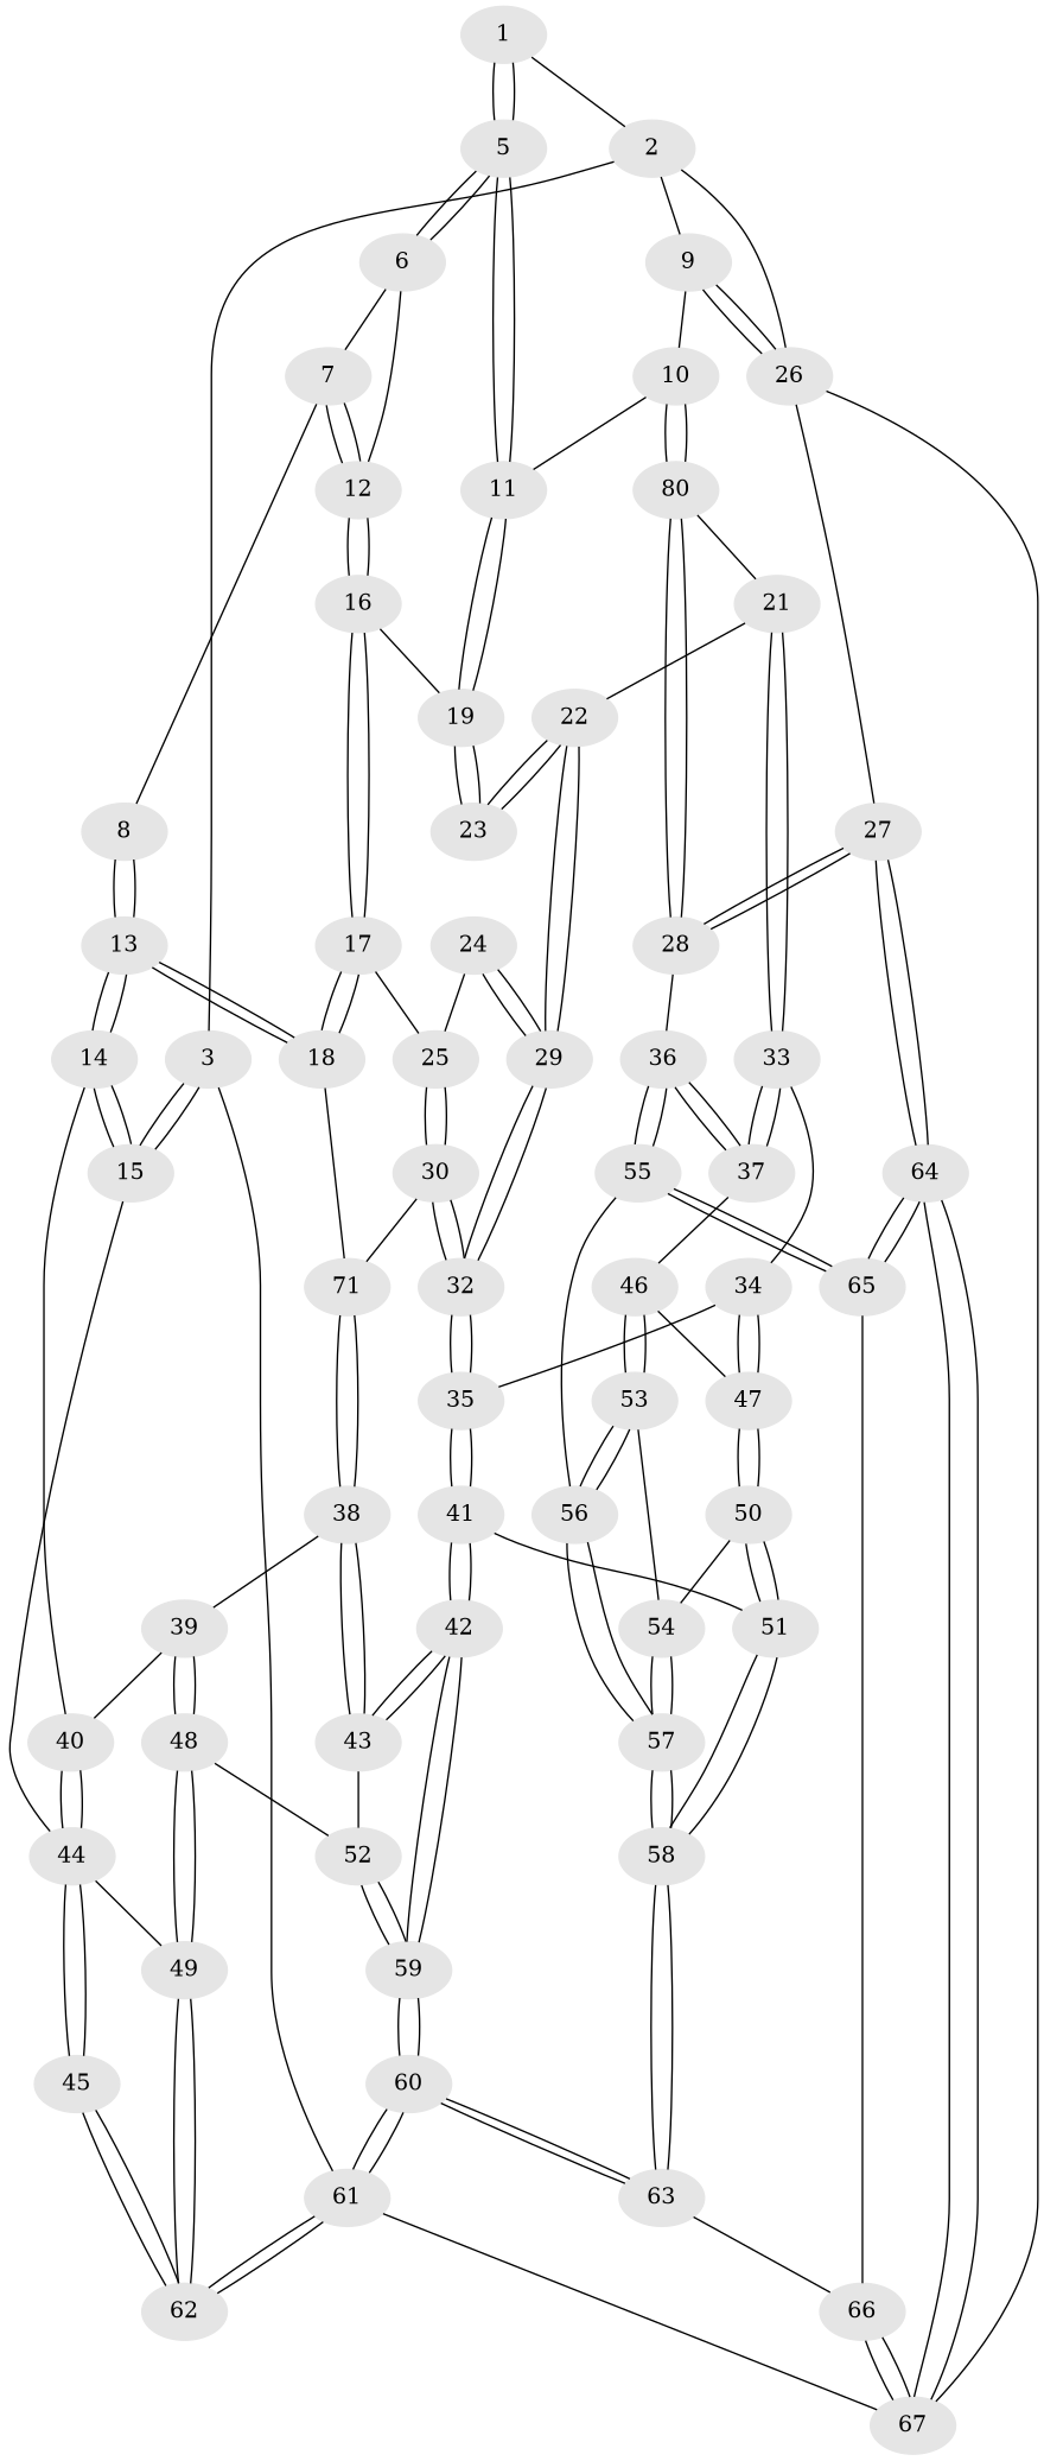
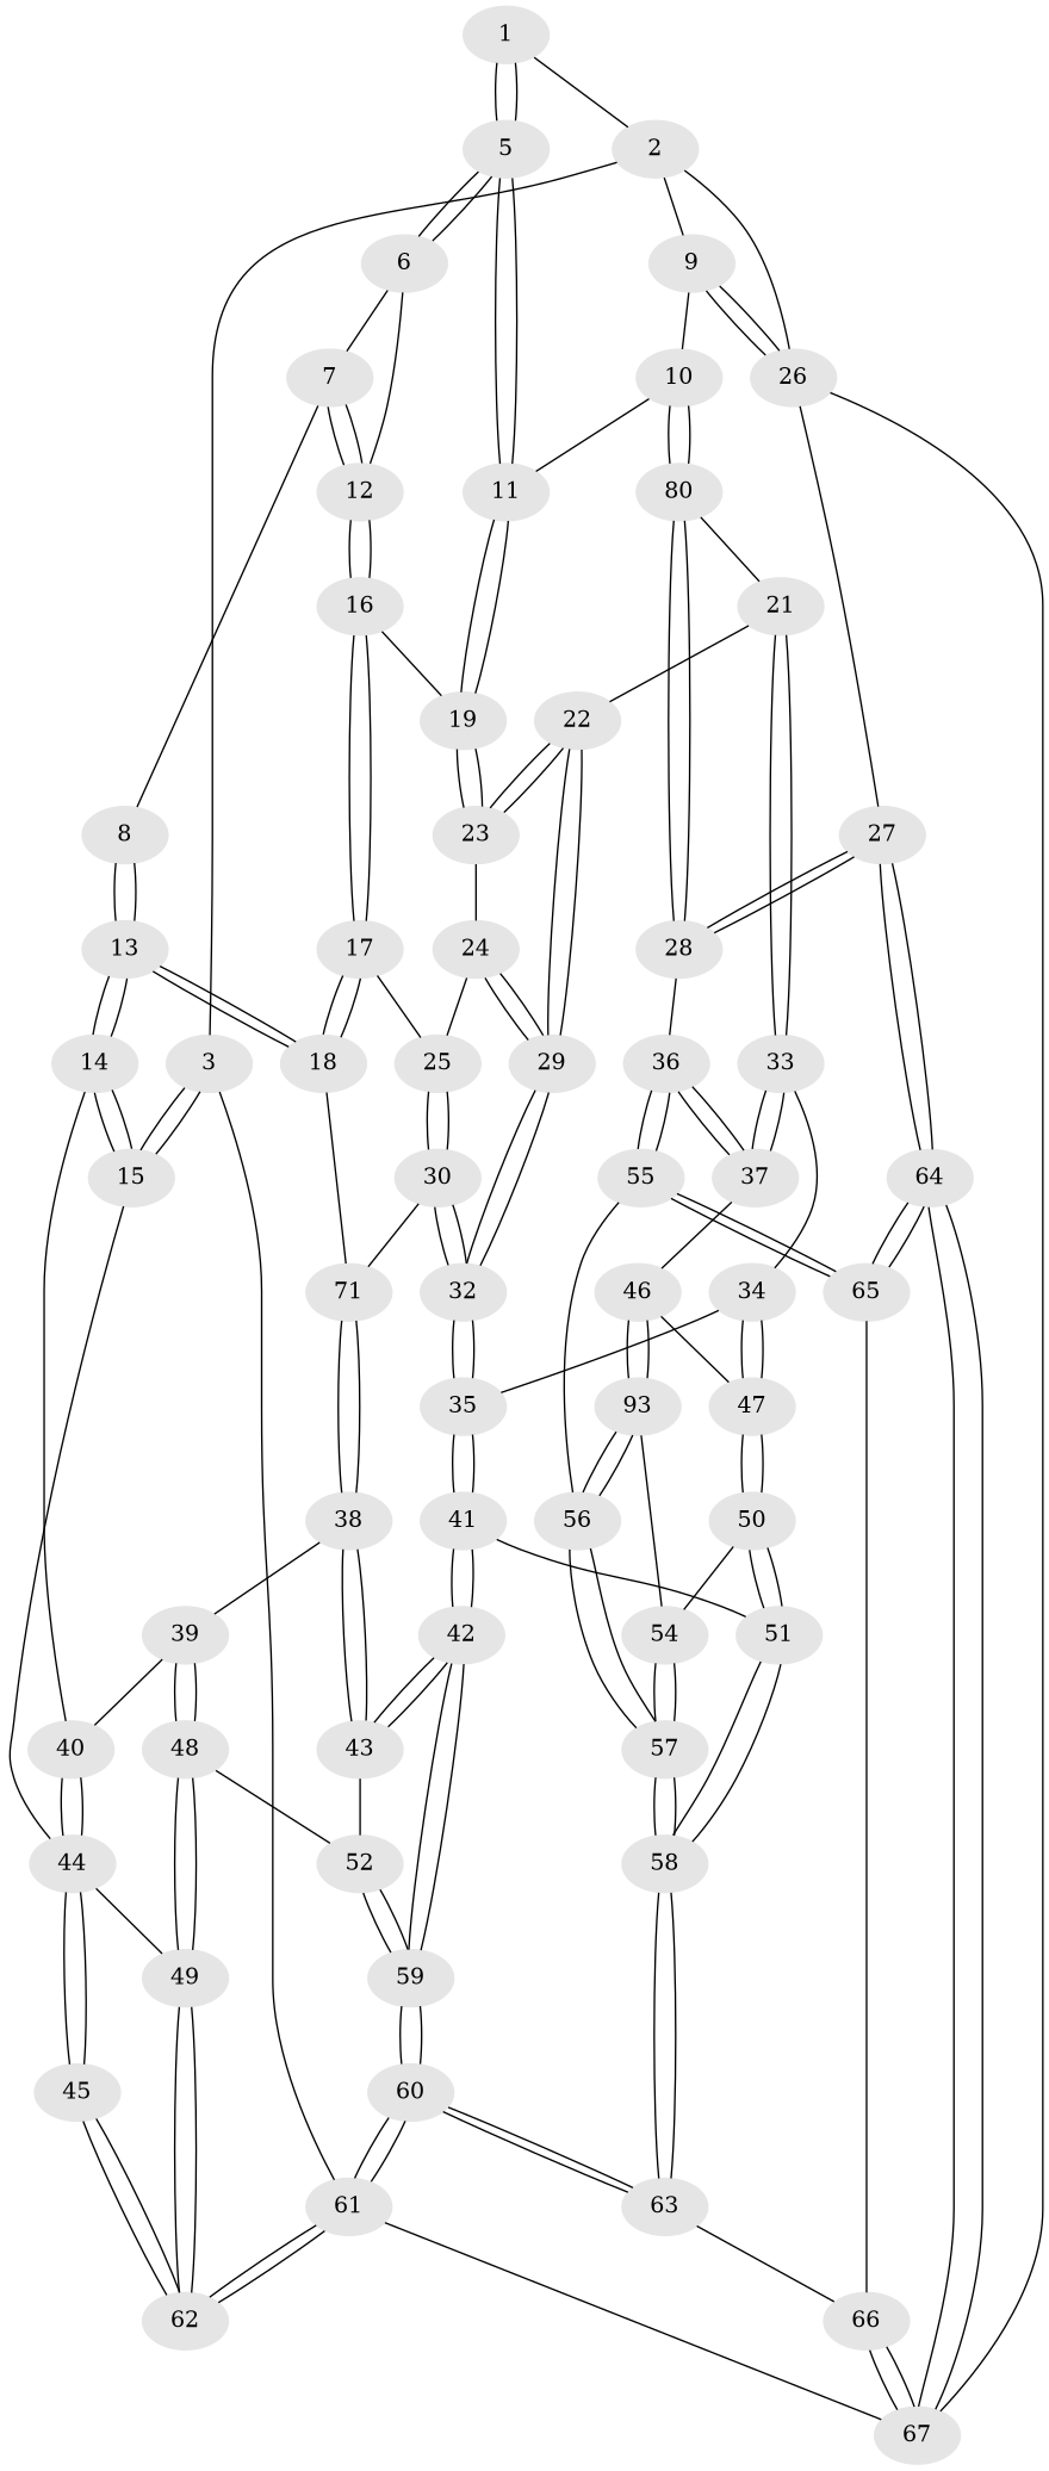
  graph {
    node [color=gray90 style=filled]
    1
    2
    5
    3
    9
    26
    6
    11
    15
    61
    10
    27
    67
    44
    62
    8
    13
    7
    12
    19
    16
    14
    18
    n24 [label=80]
    21
    28
    23
    17
    40
    n30 [label=71]
    45
    25
    30
    38
    24
    22
    33
    36
    29
    34
    37
    32
    64
    65
    55
    35
    39
    43
    41
    47
    46
    50
    42
    51
    56
-   53
+   53 [label=93]
    48
    52
    49
    59
    58
    60
    54
    57
    63
    66
    1 -- 2
    1 -- 5
    1 -- 5
    2 -- 3
    2 -- 9
    2 -- 26
    5 -- 6
    5 -- 6
    5 -- 11
    5 -- 11
    3 -- 15
    3 -- 15
    3 -- 61
    9 -- 26
    9 -- 26
    9 -- 10
    26 -- 27
    26 -- 67
    6 -- 7
    6 -- 12
    11 -- 19
    11 -- 19
    15 -- 44
    61 -- 67
    61 -- 62
    61 -- 62
    10 -- 11
    10 -- n24
    10 -- n24
    27 -- 28
    27 -- 28
    27 -- 64
    27 -- 64
    44 -- 45
    44 -- 45
    44 -- 49
    8 -- 13
    8 -- 13
    13 -- 14
    13 -- 14
    13 -- 18
    13 -- 18
    7 -- 8
    7 -- 12
    7 -- 12
    12 -- 16
    12 -- 16
    19 -- 23
    19 -- 23
    16 -- 19
    16 -- 17
    16 -- 17
    14 -- 15
    14 -- 15
    14 -- 40
    18 -- n30
    n24 -- 21
    n24 -- 28
    n24 -- 28
    21 -- 22
    21 -- 33
    21 -- 33
    28 -- 36
+   23 -- 24
    17 -- 18
    17 -- 18
    17 -- 25
    40 -- 44
    40 -- 44
    n30 -- 38
    n30 -- 38
    45 -- 62
    45 -- 62
    25 -- 30
    25 -- 30
    30 -- n30
    30 -- 32
    30 -- 32
    38 -- 39
    38 -- 43
    38 -- 43
    24 -- 25
    24 -- 29
    24 -- 29
    22 -- 23
    22 -- 23
    22 -- 29
    22 -- 29
    33 -- 34
    33 -- 37
    33 -- 37
    36 -- 37
    36 -- 37
    36 -- 55
    36 -- 55
    29 -- 32
    29 -- 32
    34 -- 35
    34 -- 47
    34 -- 47
    37 -- 46
    32 -- 35
    32 -- 35
    64 -- 67
    64 -- 67
    64 -- 65
    64 -- 65
    65 -- 66
    55 -- 65
    55 -- 65
    55 -- 56
    35 -- 41
    35 -- 41
    39 -- 40
    39 -- 48
    39 -- 48
    43 -- 52
    41 -- 42
    41 -- 42
    41 -- 51
    47 -- 50
    47 -- 50
    46 -- 47
    46 -- 53
    46 -- 53
    50 -- 51
    50 -- 51
    50 -- 54
    42 -- 43
    42 -- 43
    42 -- 59
    42 -- 59
    51 -- 58
    51 -- 58
    56 -- 57
    56 -- 57
    53 -- 56
    53 -- 56
    53 -- 54
    48 -- 52
    48 -- 49
    48 -- 49
    52 -- 59
    52 -- 59
    49 -- 62
    49 -- 62
    59 -- 60
    59 -- 60
    58 -- 63
    58 -- 63
    60 -- 61
    60 -- 61
    60 -- 63
    60 -- 63
    54 -- 57
    54 -- 57
    57 -- 58
    57 -- 58
    63 -- 66
    66 -- 67
    66 -- 67
  }
